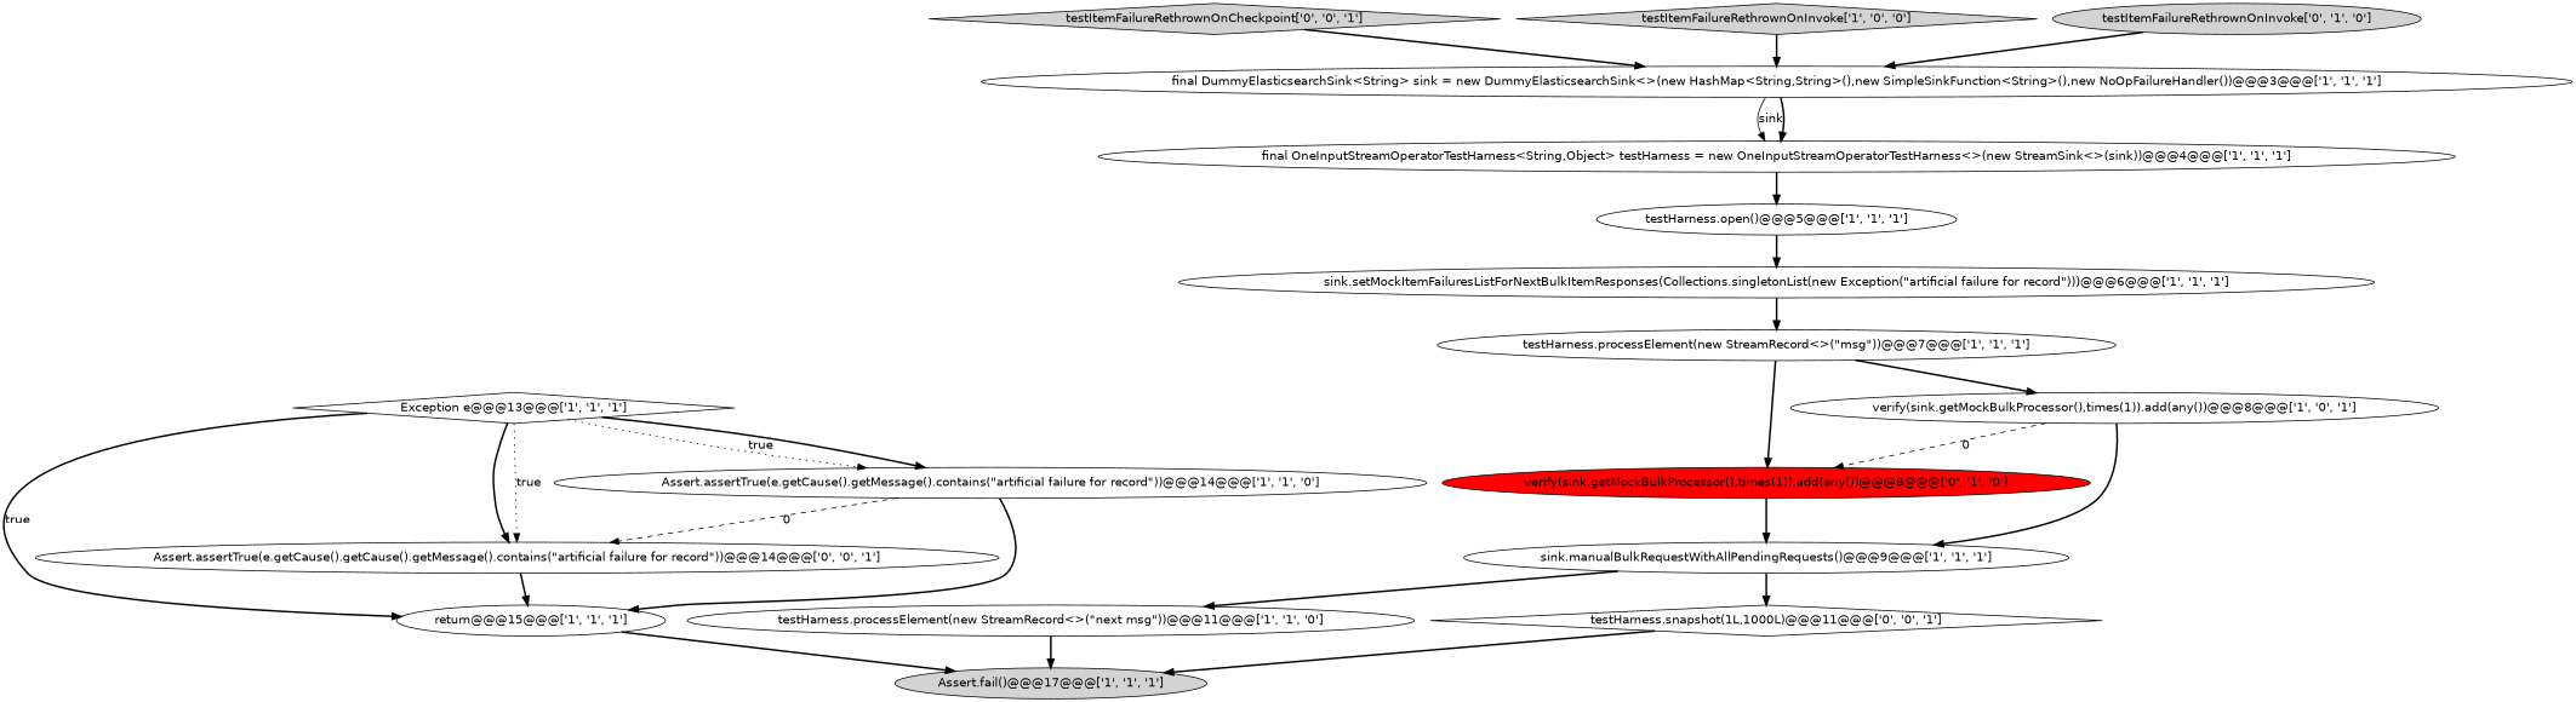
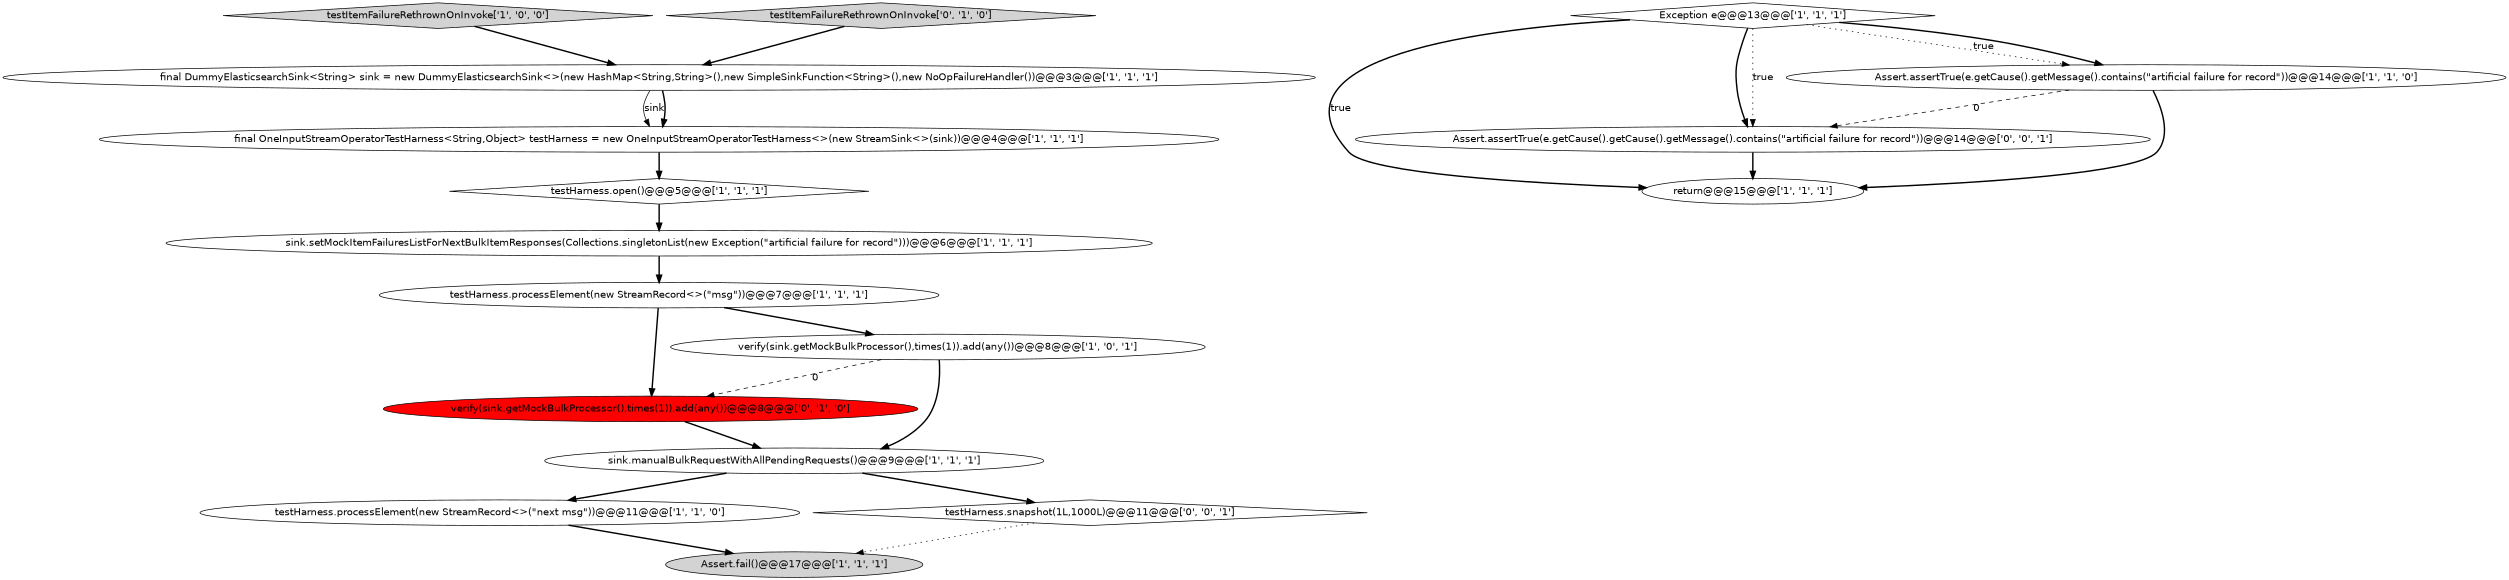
  digraph {
    fontname="DejaVu Sans"
    node [fillcolor=white fontname="DejaVu Sans" shape=ellipse style=filled]
    edge [fontname="DejaVu Sans" style=bold]
    n1 [label="final DummyElasticsearchSink<String> sink = new DummyElasticsearchSink<>(new HashMap<String,String>(),new SimpleSinkFunction<String>(),new NoOpFailureHandler())@@@3@@@['1', '1', '1']"]
    n2 [label="final OneInputStreamOperatorTestHarness<String,Object> testHarness = new OneInputStreamOperatorTestHarness<>(new StreamSink<>(sink))@@@4@@@['1', '1', '1']"]
-   n3 [label="testHarness.open()@@@5@@@['1', '1', '1']"]
+   n3 [label="testHarness.open()@@@5@@@['1', '1', '1']" shape=diamond]
    n4 [label="testHarness.processElement(new StreamRecord<>(\"next msg\"))@@@11@@@['1', '1', '0']"]
    n5 [fillcolor=lightgray label="Assert.fail()@@@17@@@['1', '1', '1']"]
    n6 [label="return@@@15@@@['1', '1', '1']"]
    n7 [label="sink.manualBulkRequestWithAllPendingRequests()@@@9@@@['1', '1', '1']"]
    n8 [label="testHarness.snapshot(1L,1000L)@@@11@@@['0', '0', '1']" shape=diamond]
    n9 [label="Assert.assertTrue(e.getCause().getCause().getMessage().contains(\"artificial failure for record\"))@@@14@@@['0', '0', '1']"]
    n10 [label="testHarness.processElement(new StreamRecord<>(\"msg\"))@@@7@@@['1', '1', '1']"]
    n11 [fillcolor=red label="verify(sink.getMockBulkProcessor(),times(1)).add(any())@@@8@@@['0', '1', '0']"]
    n12 [label="verify(sink.getMockBulkProcessor(),times(1)).add(any())@@@8@@@['1', '0', '1']"]
-   n13 [fillcolor=lightgray label="testItemFailureRethrownOnCheckpoint['0', '0', '1']" shape=diamond]
    n14 [fillcolor=lightgray label="testItemFailureRethrownOnInvoke['1', '0', '0']" shape=diamond]
    n15 [label="sink.setMockItemFailuresListForNextBulkItemResponses(Collections.singletonList(new Exception(\"artificial failure for record\")))@@@6@@@['1', '1', '1']"]
    n16 [label="Assert.assertTrue(e.getCause().getMessage().contains(\"artificial failure for record\"))@@@14@@@['1', '1', '0']"]
-   n17 [fillcolor=lightgray label="testItemFailureRethrownOnInvoke['0', '1', '0']"]
+   n17 [fillcolor=lightgray label="testItemFailureRethrownOnInvoke['0', '1', '0']" shape=diamond]
    n18 [label="Exception e@@@13@@@['1', '1', '1']" shape=diamond]
    n1 -> n2 [label=sink style=solid]
    n1 -> n2
    n2 -> n3
    n3 -> n15
    n4 -> n5
-   n6 -> n5
    n7 -> n4
    n7 -> n8
-   n8 -> n5
+   n8 -> n5 [style=dotted]
    n9 -> n6
    n10 -> n11
    n10 -> n12
    n11 -> n7
    n12 -> n7
    n12 -> n11 [label=0 style=dashed]
-   n13 -> n1
    n14 -> n1
    n15 -> n10
    n16 -> n6
    n16 -> n9 [label=0 style=dashed]
    n17 -> n1
    n18 -> n6 [label=true]
    n18 -> n9
    n18 -> n9 [label=true style=dotted]
    n18 -> n16 [label=true style=dotted]
    n18 -> n16
  }
